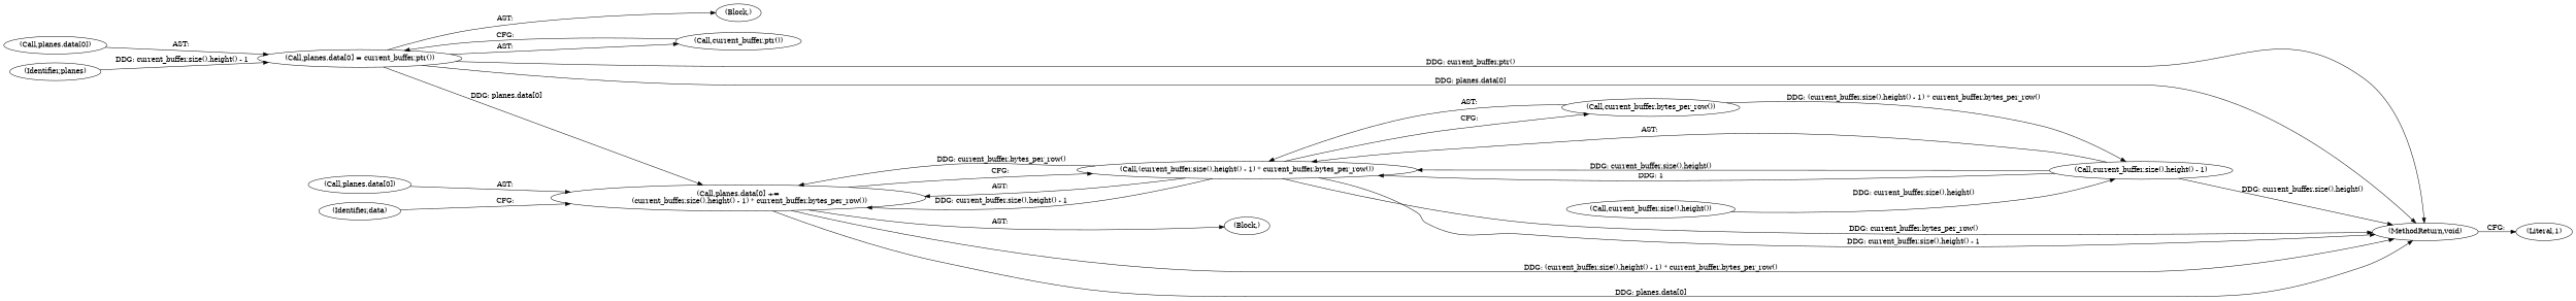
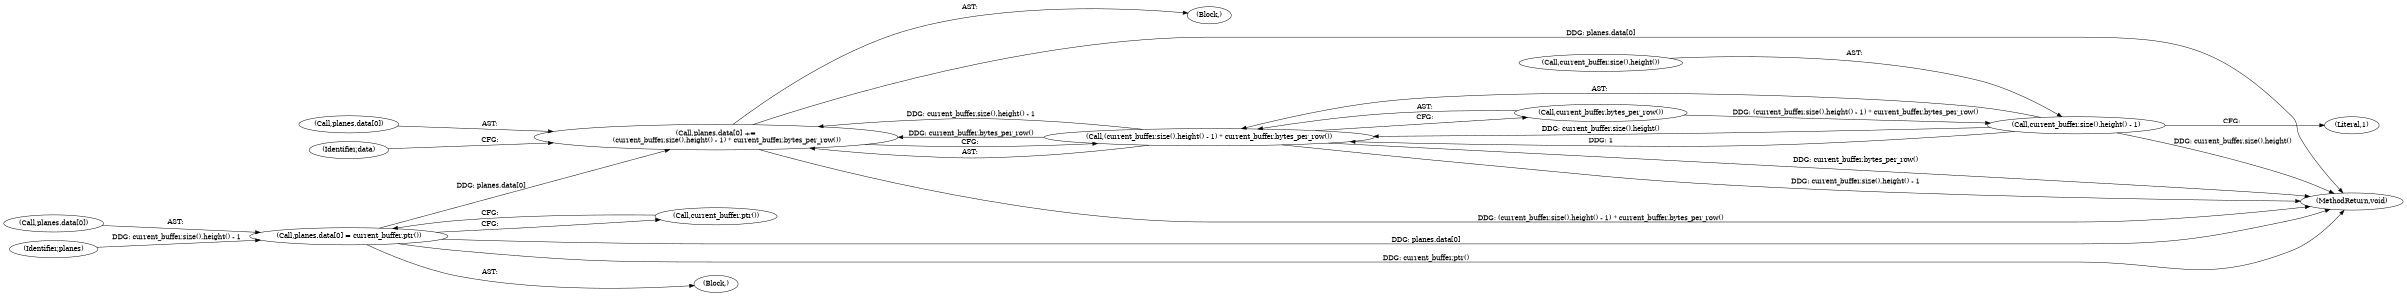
  digraph {
    rankdir=LR
    n1 [label="(Call,planes.data[0] +=\n          (current_buffer.size().height() - 1) * current_buffer.bytes_per_row())"]
    n2 [label="(Call,(current_buffer.size().height() - 1) * current_buffer.bytes_per_row())"]
    n3 [label="(Block,)"]
    n4 [label="(MethodReturn,void)"]
    n5 [label="(Call,current_buffer.bytes_per_row())"]
    n6 [label="(Call,current_buffer.size().height() - 1)"]
    n7 [label="(Literal,1)"]
    n8 [label="(Call,planes.data[0] = current_buffer.ptr())"]
    n9 [label="(Call,current_buffer.ptr())"]
    n10 [label="(Block,)"]
    n11 [label="(Call,planes.data[0])"]
    n12 [label="(Identifier,data)"]
    n13 [label="(Call,planes.data[0])"]
    n14 [label="(Identifier,planes)"]
    n15 [label="(Call,current_buffer.size().height())"]
    n1 -> n2 [label="CFG: "]
    n1 -> n3 [label="AST: "]
    n1 -> n4 [label="DDG: (current_buffer.size().height() - 1) * current_buffer.bytes_per_row()"]
    n1 -> n4 [label="DDG: planes.data[0]"]
    n2 -> n1 [label="AST: "]
    n2 -> n1 [label="DDG: current_buffer.size().height() - 1"]
    n2 -> n1 [label="DDG: current_buffer.bytes_per_row()"]
    n2 -> n4 [label="DDG: current_buffer.bytes_per_row()"]
    n2 -> n4 [label="DDG: current_buffer.size().height() - 1"]
    n2 -> n5 [label="CFG: "]
    n5 -> n2 [label="AST: "]
    n5 -> n6 [label="DDG: (current_buffer.size().height() - 1) * current_buffer.bytes_per_row()"]
    n6 -> n2 [label="AST: "]
    n6 -> n2 [label="DDG: current_buffer.size().height()"]
    n6 -> n2 [label="DDG: 1"]
    n6 -> n4 [label="DDG: current_buffer.size().height()"]
-   n4 -> n7 [label="CFG: "]
+   n6 -> n7 [label="CFG: "]
    n8 -> n1 [label="DDG: planes.data[0]"]
    n8 -> n4 [label="DDG: current_buffer.ptr()"]
    n8 -> n4 [label="DDG: planes.data[0]"]
-   n8 -> n9 [label="AST: "]
+   n8 -> n9 [label="CFG: "]
    n8 -> n10 [label="AST: "]
    n9 -> n8 [label="CFG: "]
    n11 -> n1 [label="AST: "]
    n12 -> n1 [label="CFG: "]
    n13 -> n8 [label="AST: "]
    n14 -> n8 [label="DDG: current_buffer.size().height() - 1"]
-   n15 -> n6 [label="DDG: current_buffer.size().height()"]
+   n15 -> n6 [label="AST: "]
  }
